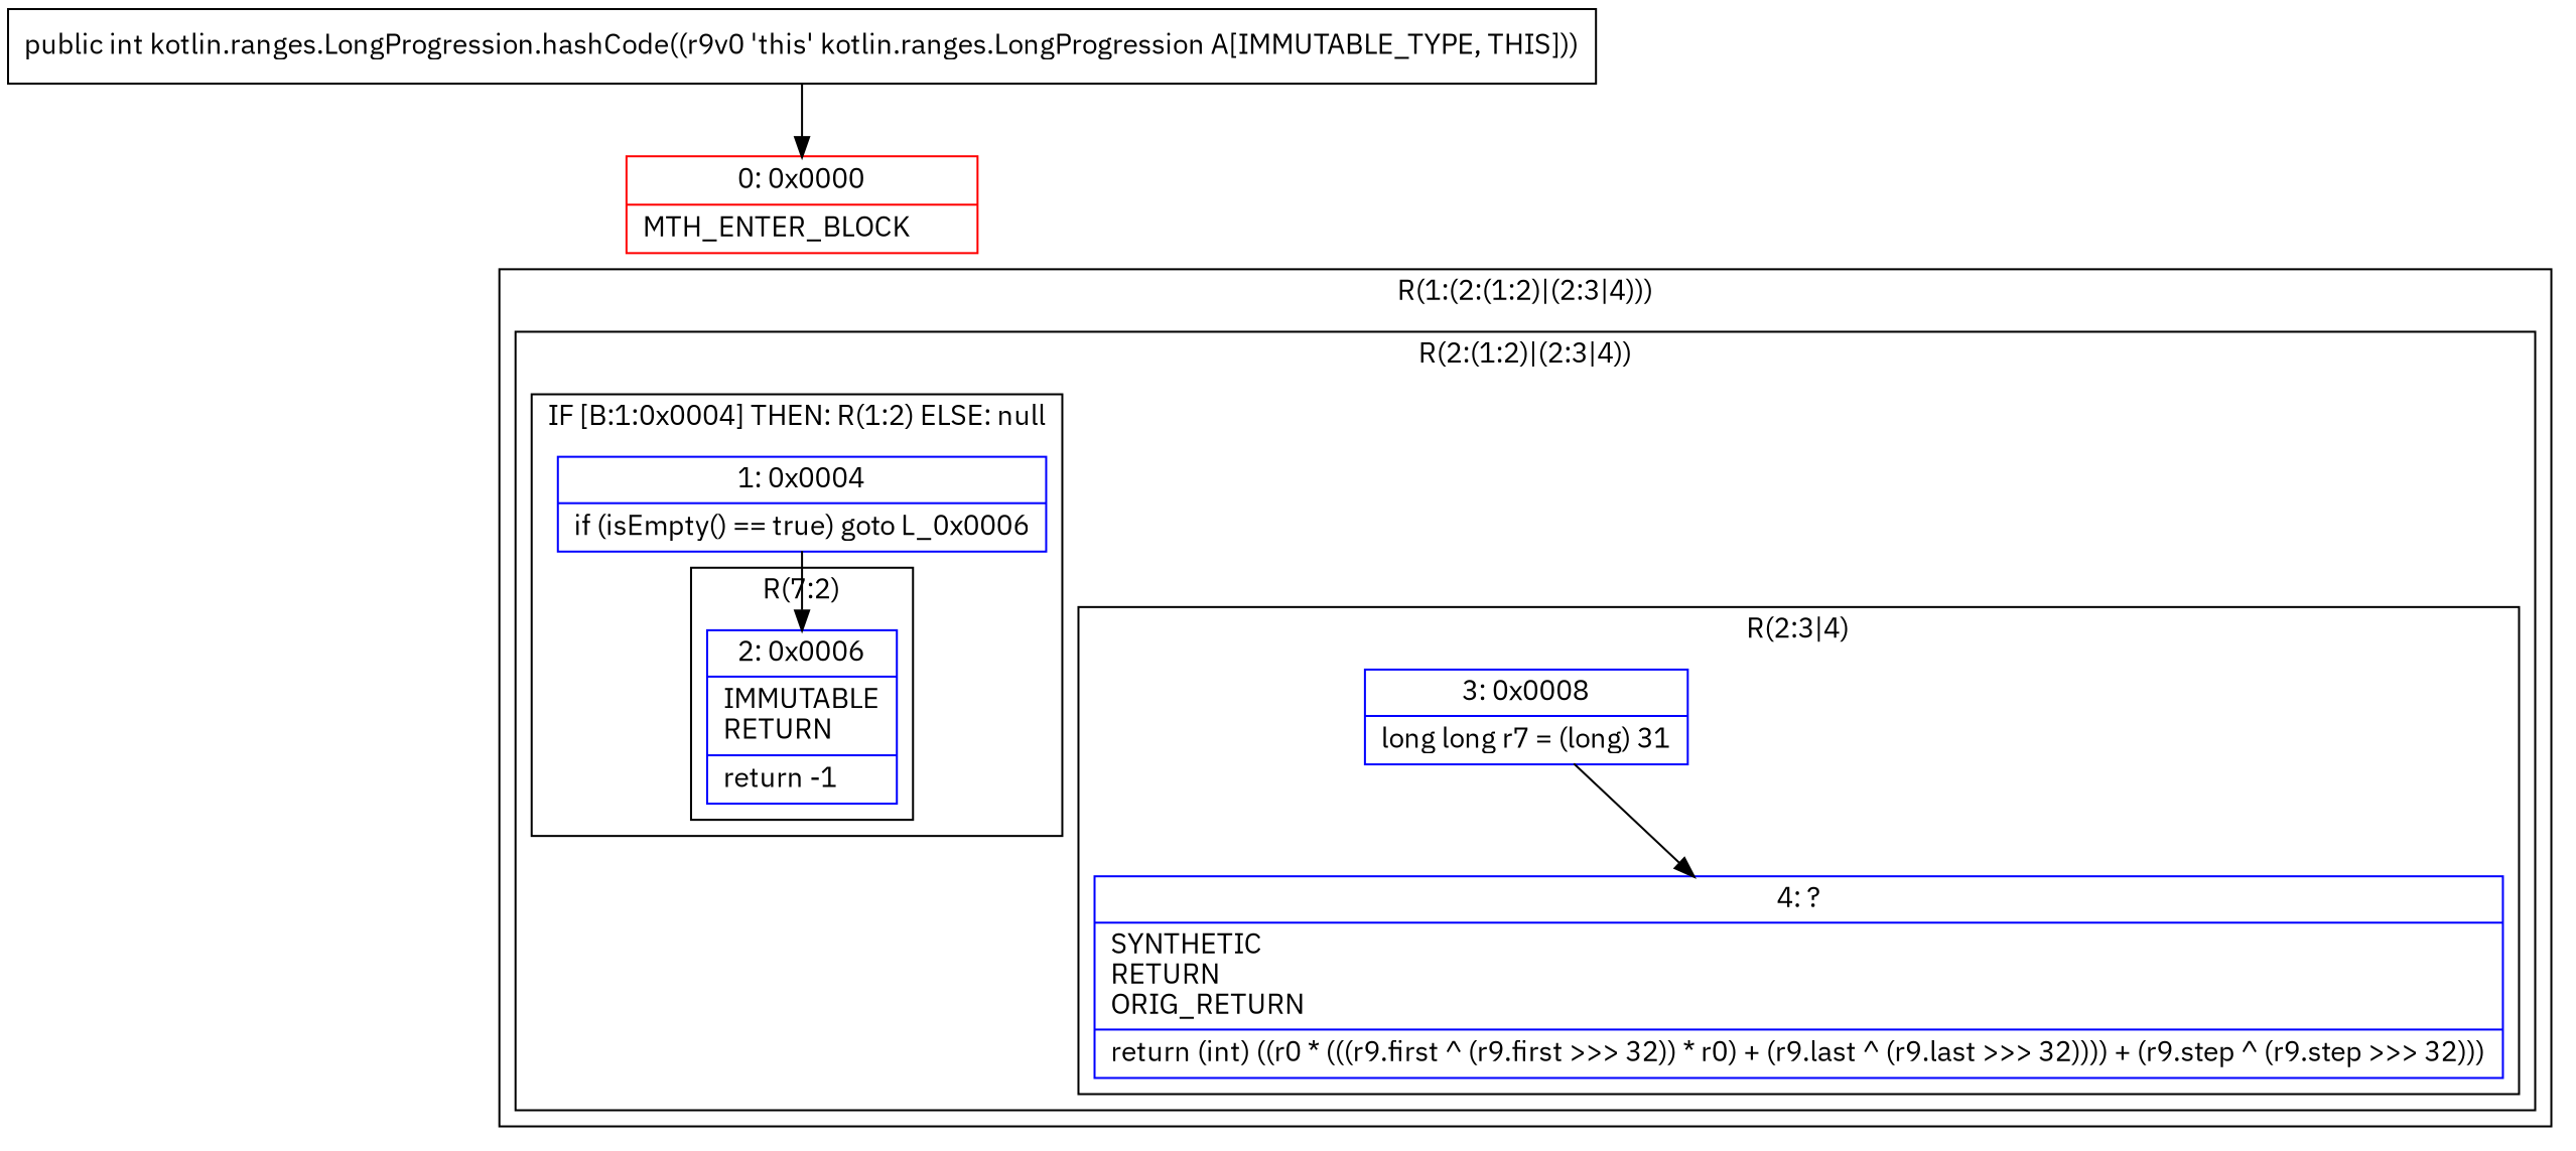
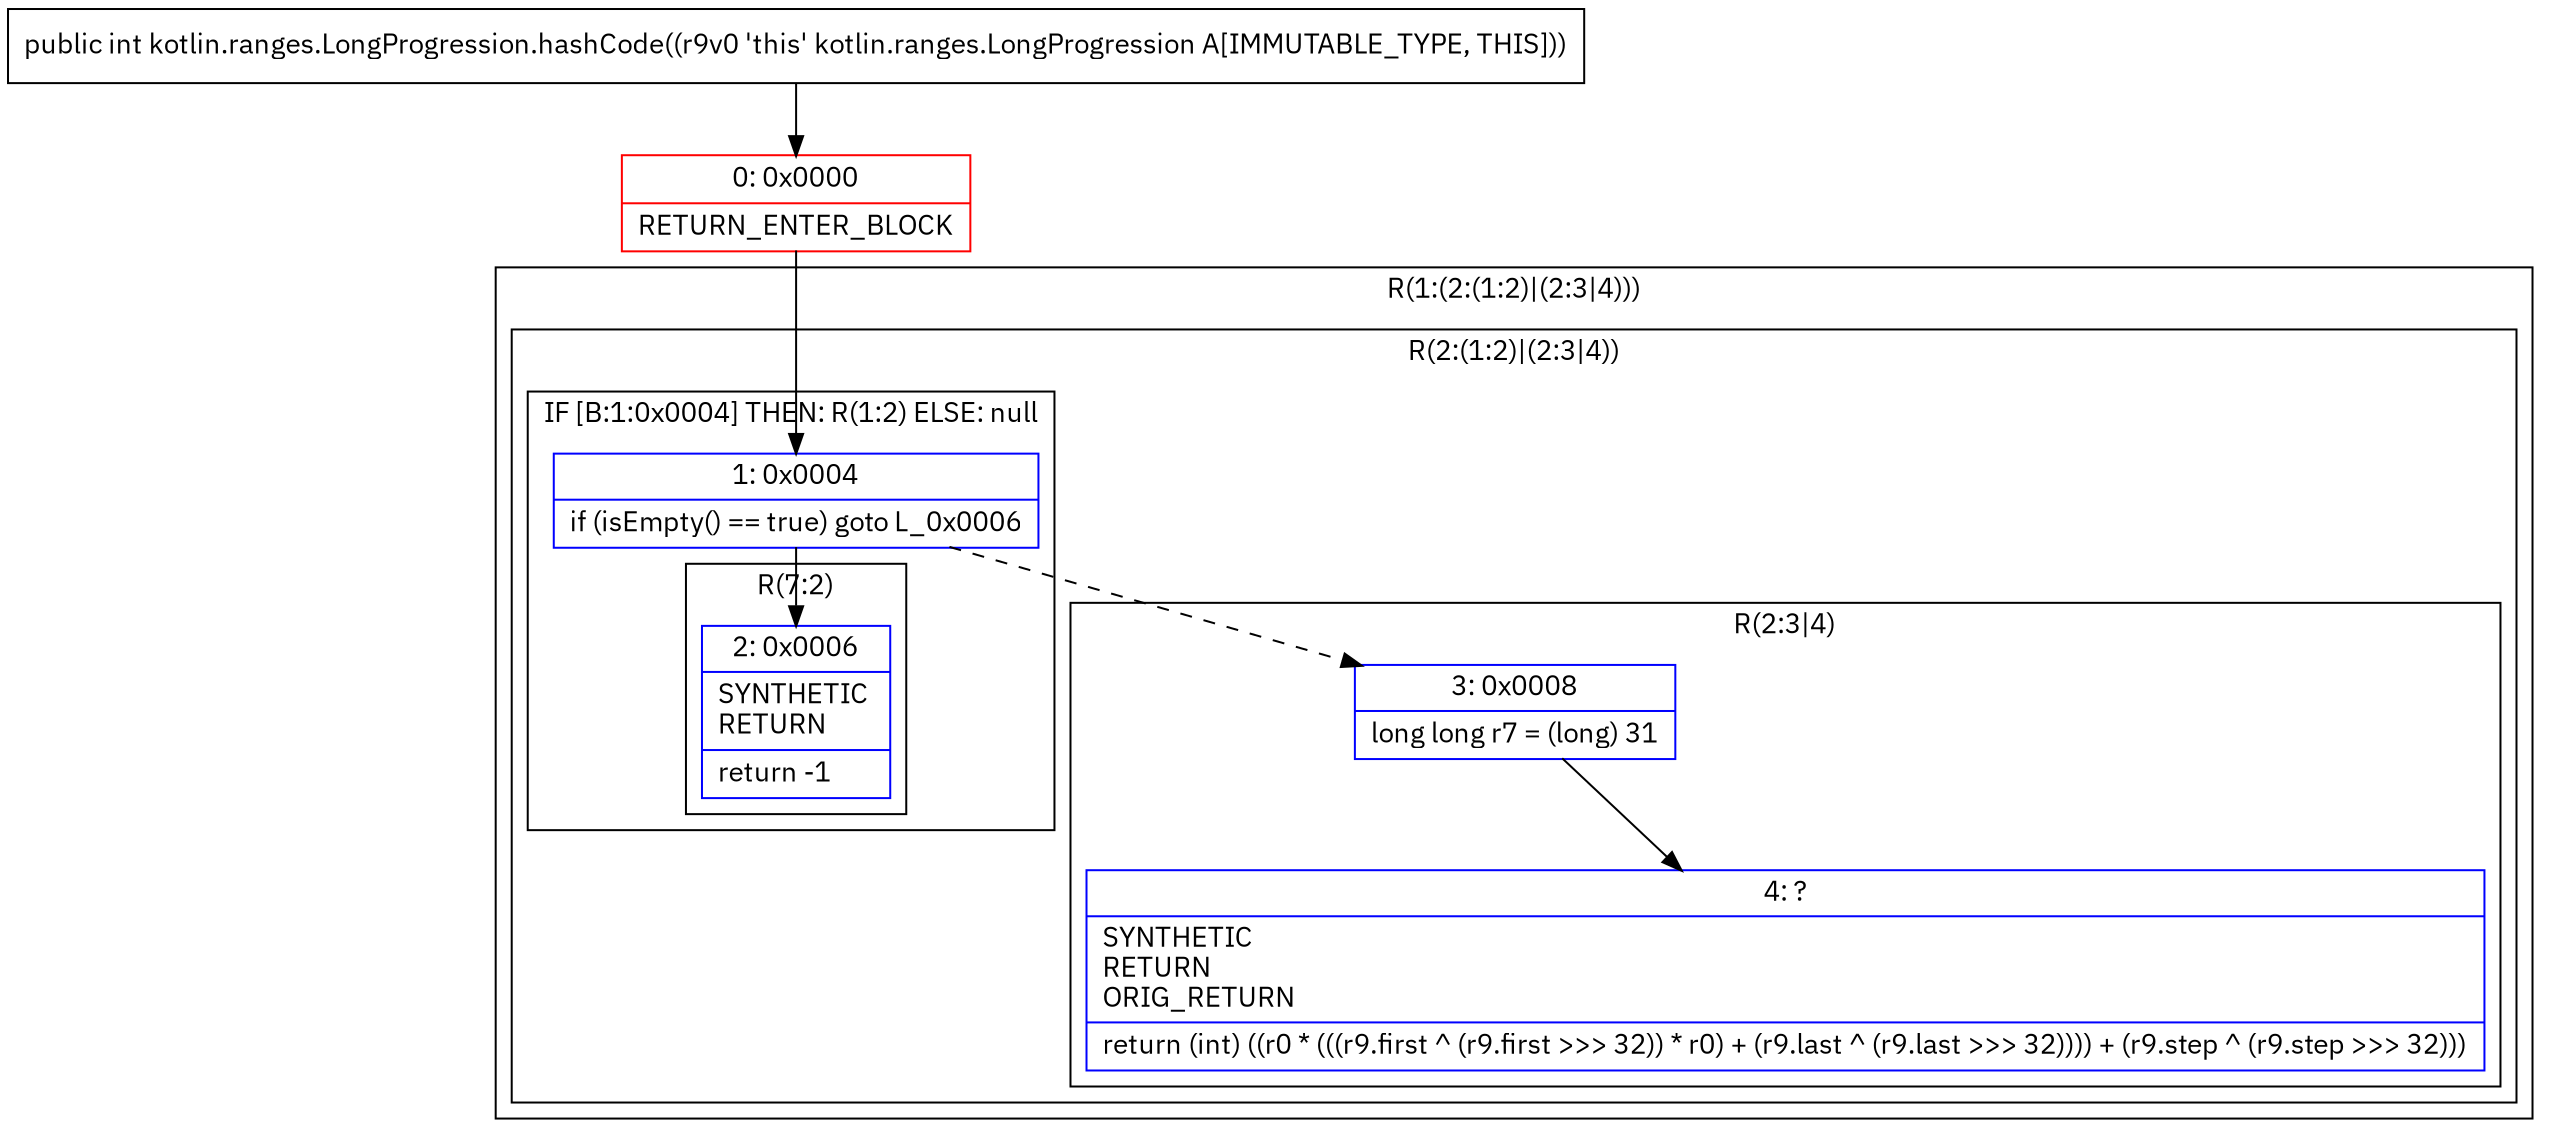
  digraph {
    fontname="IBM Plex Sans"
    node [color=blue fontname="IBM Plex Sans" shape=record]
    edge [fontname="IBM Plex Sans"]
-   n1 [label="{2\:\ 0x0006|IMMUTABLE\lRETURN\l|return \-1\l}"]
+   n1 [label="{2\:\ 0x0006|SYNTHETIC\lRETURN\l|return \-1\l}"]
    n2 [label="{1\:\ 0x0004|if (isEmpty() == true) goto L_0x0006\l}"]
    n3 [label="{3\:\ 0x0008|long long r7 = (long) 31\l}"]
    n4 [label="{4\:\ ?|SYNTHETIC\lRETURN\lORIG_RETURN\l|return (int) ((r0 * (((r9.first ^ (r9.first \>\>\> 32)) * r0) + (r9.last ^ (r9.last \>\>\> 32)))) + (r9.step ^ (r9.step \>\>\> 32)))\l}"]
-   n5 [color=red label="{0\:\ 0x0000|MTH_ENTER_BLOCK\l}"]
+   n5 [color=red label="{0\:\ 0x0000|RETURN_ENTER_BLOCK\l}"]
    n6 [label="{public int kotlin.ranges.LongProgression.hashCode((r9v0 'this' kotlin.ranges.LongProgression A[IMMUTABLE_TYPE, THIS])) }" color=""]
    subgraph cluster_1 {
      label="R(1:(2:(1:2)|(2:3|4)))"
      subgraph cluster_2 {
        label="R(2:(1:2)|(2:3|4))"
        subgraph cluster_3 {
          label="IF [B:1:0x0004] THEN: R(1:2) ELSE: null"
          n2
          subgraph cluster_4 {
            label="R(7:2)"
            n1
          }
        }
        subgraph cluster_5 {
          label="R(2:3|4)"
          n3
          n4
        }
      }
    }
    n2 -> n1
+   n2 -> n3 [style=dashed]
    n3 -> n4
+   n5 -> n2
    n6 -> n5
  }
